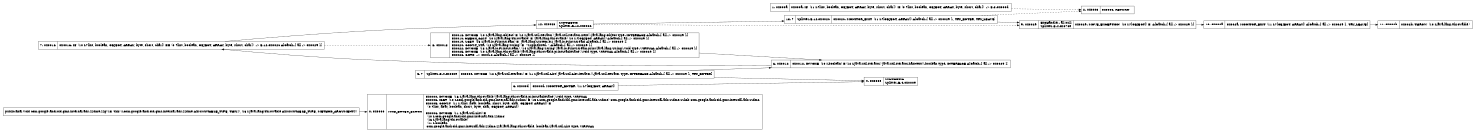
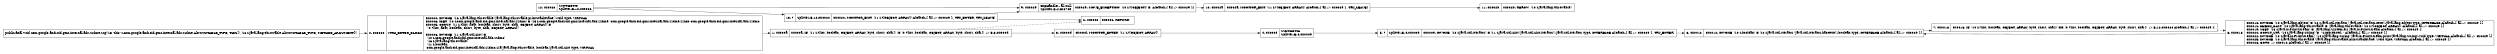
  digraph {
    rankdir=LR
    node [shape=record]
    n1 [label="{0\:\ 0x0000|MTH_ENTER_BLOCK\l|0x0000: INVOKE  (r6 I:java.lang.Throwable) java.lang.Throwable.printStackTrace():void type: VIRTUAL \l0x0003: IGET  (r0 I:com.google.android.gms.internal.ads.zzdmc) = (r5 I:com.google.android.gms.internal.ads.zzdme) com.google.android.gms.internal.ads.zzdme.zzhcb com.google.android.gms.internal.ads.zzdmc \l0x0005: CONST  (r1 I:?[int, float, boolean, short, byte, char, OBJECT, ARRAY]) = \l  (0 ?[int, float, boolean, short, byte, char, OBJECT, ARRAY])\l \l0x0006: INVOKE  (r1 I:java.util.List) = \l  (r0 I:com.google.android.gms.internal.ads.zzdmc)\l  (r6 I:java.lang.Throwable)\l  (r1 I:boolean)\l com.google.android.gms.internal.ads.zzdmc.zza(java.lang.Throwable, boolean):java.util.List type: VIRTUAL \l}"]
    n2 [label="{1\:\ 0x000a|0x000a: IF  (r1 I:?[int, boolean, OBJECT, ARRAY, byte, short, char]) != (0 ?[int, boolean, OBJECT, ARRAY, byte, short, char])  \-\> B:3:0x000d \l}"]
    n3 [label="{2\:\ 0x000c|0x000c: RETURN   \l}"]
    n4 [label="{3\:\ 0x000d|0x000d: MONITOR_ENTER  (r1 I:?[OBJECT, ARRAY]) \l}"]
    n5 [label="{4\:\ 0x000e|SYNTHETIC\lSplitter:B:4:0x000e\l}"]
    n6 [label="{5\:\ ?|Splitter:B:4:0x000e\l|0x000e: INVOKE  (r2 I:java.util.Iterator) = (r1 I:java.util.List) java.util.List.iterator():java.util.Iterator type: INTERFACE A[Catch:\{ all \-\> 0x0029 \}, TRY_ENTER]\l}"]
    n7 [label="{6\:\ 0x0012|0x0012: INVOKE  (r0 I:boolean) = (r2 I:java.util.Iterator) java.util.Iterator.hasNext():boolean type: INTERFACE A[Catch:\{ all \-\> 0x0029 \}]\l}"]
    n8 [label="{9\:\ 0x0029|ExcHandler: all null\lSplitter:B:4:0x070e\l|0x0029: MOVE_EXCEPTION  (r0 I:?[OBJECT]) =  A[Catch:\{ all \-\> 0x0029 \}]\l}"]
    n9 [label="{10\:\ 0x002a|0x002a: MONITOR_EXIT  (r1 I:?[OBJECT, ARRAY]) A[Catch:\{ all \-\> 0x0029 \}, TRY_LEAVE]\l}"]
    n10 [label="{7\:\ 0x0016|0x0016: IF  (r0 I:?[int, boolean, OBJECT, ARRAY, byte, short, char]) == (0 ?[int, boolean, OBJECT, ARRAY, byte, short, char])  \-\> B:12:0x002c A[Catch:\{ all \-\> 0x0029 \}]\l}"]
    n11 [label="{8\:\ 0x0018|0x0018: INVOKE  (r0 I:java.lang.Object) = (r2 I:java.util.Iterator) java.util.Iterator.next():java.lang.Object type: INTERFACE A[Catch:\{ all \-\> 0x0029 \}]\l0x001c: CHECK_CAST  (r0 I:java.lang.Throwable) = (java.lang.Throwable) (r0 I:?[OBJECT, ARRAY]) A[Catch:\{ all \-\> 0x0029 \}]\l0x001e: SGET  (r3 I:java.io.PrintStream) =  java.lang.System.err java.io.PrintStream A[Catch:\{ all \-\> 0x0029 \}]\l0x0020: CONST_STR  (r4 I:java.lang.String) =  \"Suppressed: \" A[Catch:\{ all \-\> 0x0029 \}]\l0x0022: INVOKE  (r3 I:java.io.PrintStream), (r4 I:java.lang.String) java.io.PrintStream.print(java.lang.String):void type: VIRTUAL A[Catch:\{ all \-\> 0x0029 \}]\l0x0025: INVOKE  (r0 I:java.lang.Throwable) java.lang.Throwable.printStackTrace():void type: VIRTUAL A[Catch:\{ all \-\> 0x0029 \}]\l0x0028: GOTO  \-\> 0x0012 A[Catch:\{ all \-\> 0x0029 \}]\l}"]
    n12 [label="{12\:\ 0x002c|SYNTHETIC\lSplitter:B:12:0x002c\l}"]
    n13 [label="{13\:\ ?|Splitter:B:12:0x002c\l|0x002c: MONITOR_EXIT  (r1 I:?[OBJECT, ARRAY]) A[Catch:\{ all \-\> 0x0029 \}, TRY_ENTER, TRY_LEAVE]\l}"]
    n14 [label="{11\:\ 0x002b|0x002b: THROW  (r0 I:java.lang.Throwable) \l}"]
    n15 [label="{public final void com.google.android.gms.internal.ads.zzdme.zzg((r5 'this' I:com.google.android.gms.internal.ads.zzdme A[IMMUTABLE_TYPE, THIS]), (r6 I:java.lang.Throwable A[IMMUTABLE_TYPE, METHOD_ARGUMENT])) }"]
+   n1 -> n2
    n2 -> n3 [style=dashed]
+   n2 -> n4
    n4 -> n5
-   n6 -> n5
+   n5 -> n6
    n6 -> n7
    n7 -> n10
    n8 -> n9
    n9 -> n14
    n10 -> n11 [style=dashed]
-   n10 -> n12
    n11 -> n7
-   n12 -> n8 [style=dashed]
+   n12 -> n8
    n12 -> n13
-   n13 -> n3 [style=dashed]
+   n13 -> n3
    n13 -> n8
    n15 -> n1
  }
